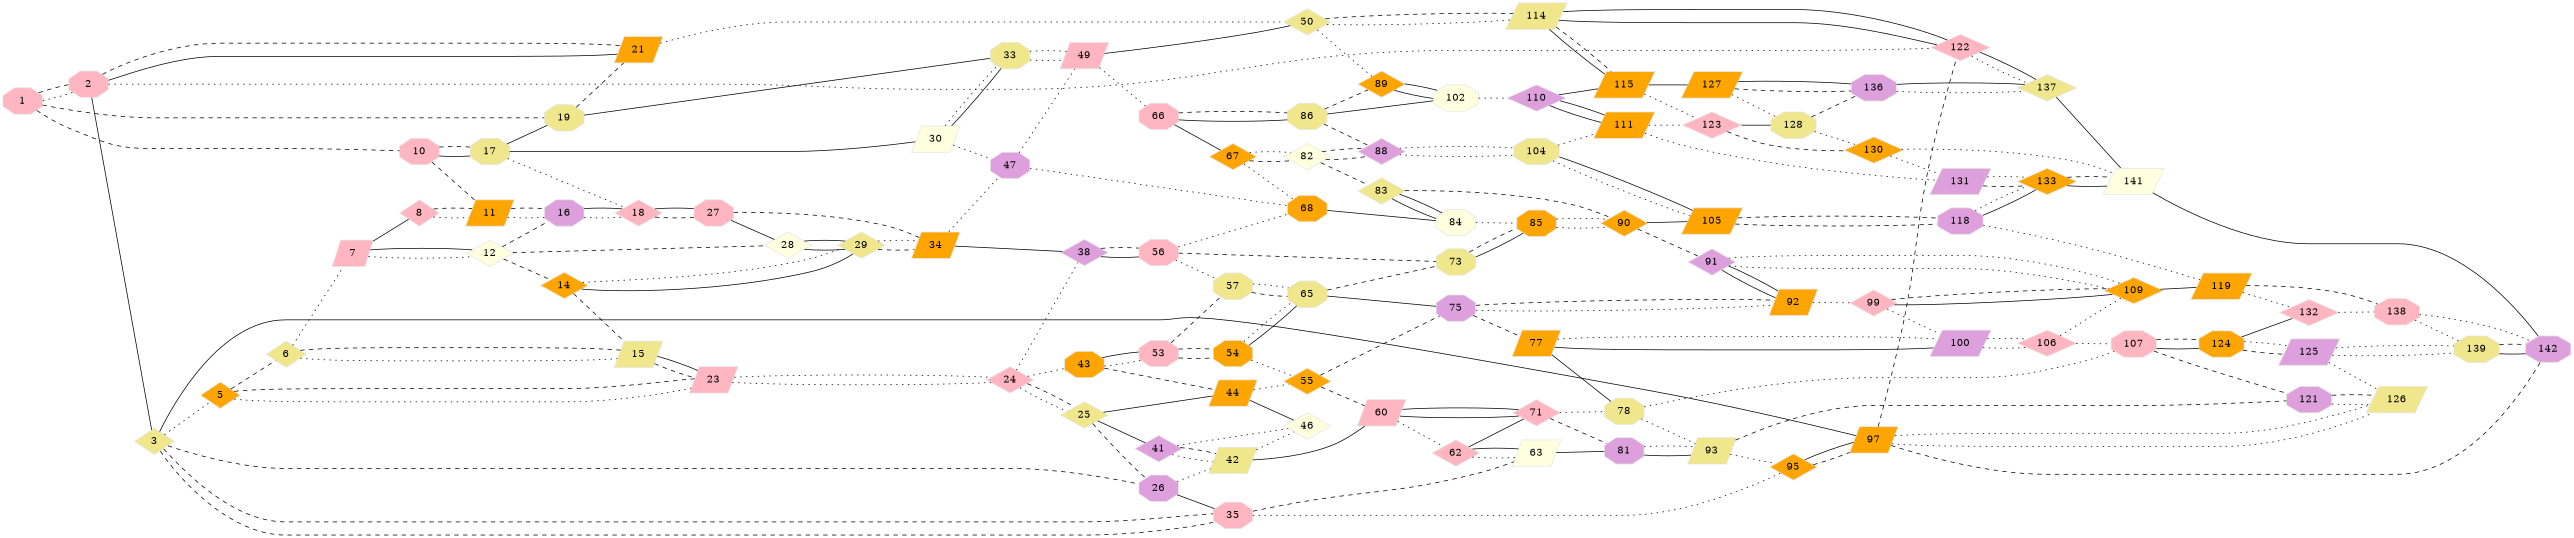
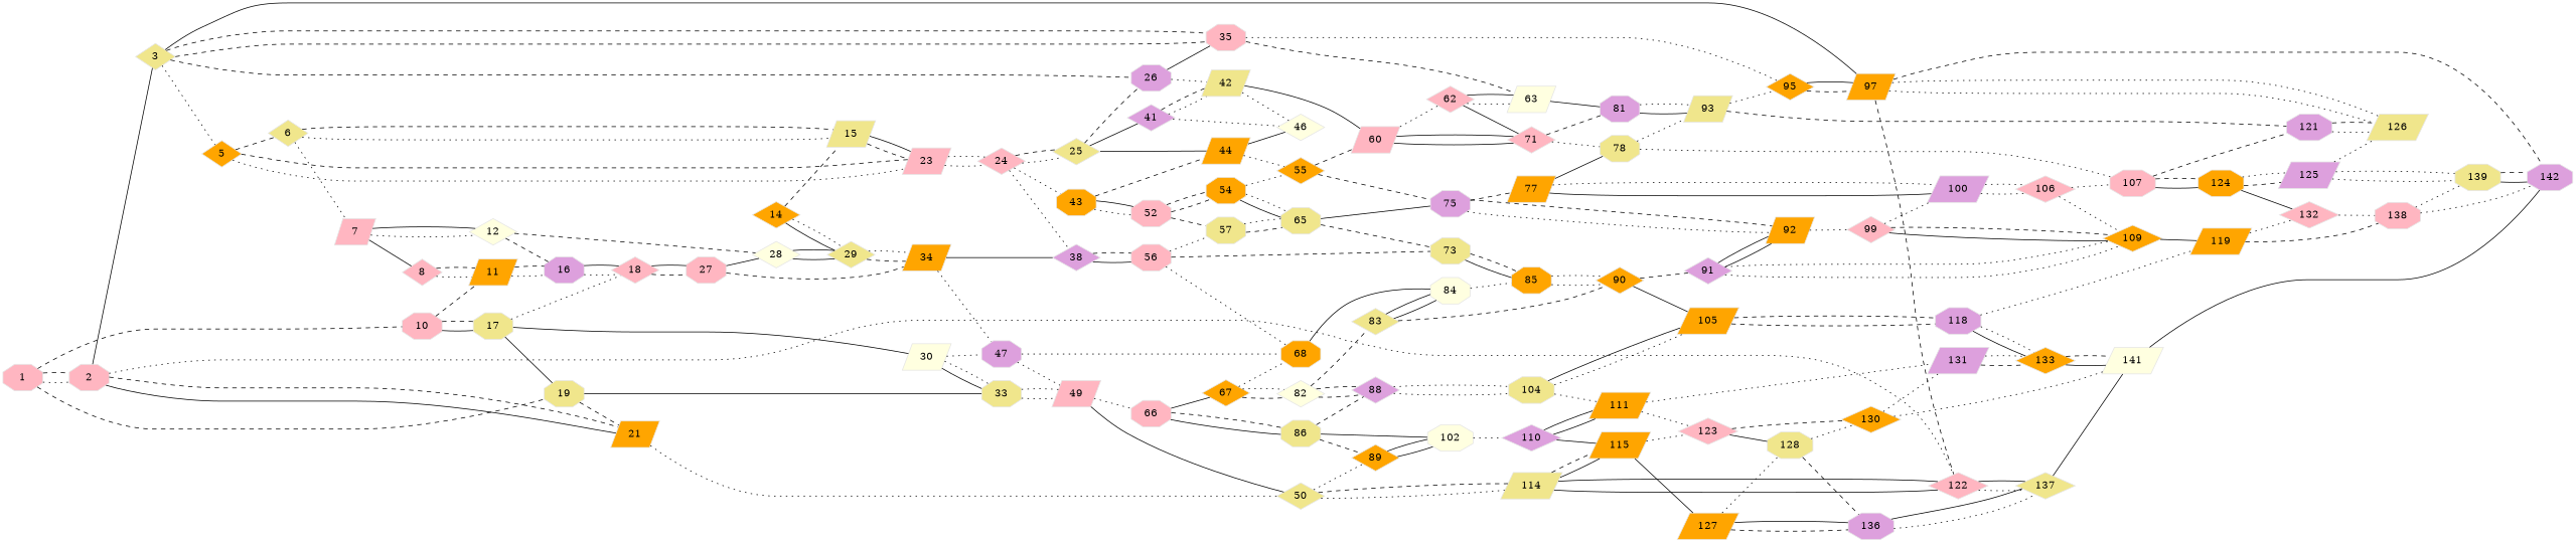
  graph {
    rankdir=LR
    node [color=gray90 fillcolor=orange shape=octagon style=filled]
    edge [style=dotted]
    1 [fillcolor=lightpink super="+9"]
    2 [fillcolor=lightpink]
    10 [fillcolor=lightpink]
    19 [fillcolor=khaki super="+22"]
    3 [fillcolor=khaki shape=diamond super="+4"]
    21 [shape=parallelogram]
    122 [fillcolor=lightpink shape=diamond]
    11 [shape=parallelogram]
    17 [fillcolor=khaki super="+20"]
    33 [fillcolor=khaki]
    5 [shape=diamond]
    26 [fillcolor=plum super="+36"]
    35 [fillcolor=lightpink super="+64"]
    97 [shape=parallelogram super="+98"]
    50 [fillcolor=khaki shape=diamond super="+51"]
    137 [fillcolor=khaki shape=diamond]
    6 [fillcolor=khaki shape=diamond]
    23 [fillcolor=lightpink shape=parallelogram]
    42 [fillcolor=khaki shape=parallelogram super="+58"]
    63 [fillcolor=lightyellow shape=parallelogram super="+80"]
    95 [shape=diamond]
    126 [fillcolor=khaki shape=parallelogram]
    142 [fillcolor=plum super="+144"]
    7 [fillcolor=lightpink shape=parallelogram]
    15 [fillcolor=khaki shape=parallelogram]
    24 [fillcolor=lightpink shape=diamond super="+39"]
    8 [fillcolor=lightpink shape=diamond]
    12 [fillcolor=lightyellow shape=diamond super="+13"]
    16 [fillcolor=plum]
    14 [shape=diamond]
    28 [fillcolor=lightyellow shape=diamond]
    18 [fillcolor=lightpink shape=diamond]
    30 [fillcolor=lightyellow shape=parallelogram super="+31"]
    29 [fillcolor=khaki shape=diamond]
    34 [shape=parallelogram super="+37"]
    27 [fillcolor=lightpink super="+32"]
    47 [fillcolor=plum super="+48"]
    49 [fillcolor=lightpink shape=parallelogram super="+52"]
    89 [shape=diamond]
    114 [fillcolor=khaki shape=parallelogram]
    25 [fillcolor=khaki shape=diamond super="+40"]
    38 [fillcolor=plum shape=diamond]
    43
    41 [fillcolor=plum shape=diamond]
    44 [shape=parallelogram super="+45"]
    56 [fillcolor=lightpink super="+70"]
-   53 [fillcolor=lightpink]
+   53 [fillcolor=lightpink label=52]
    46 [fillcolor=lightyellow shape=diamond]
    55 [shape=diamond super="+59"]
    60 [fillcolor=lightpink shape=parallelogram super="+61"]
    68 [super="+69"]
    66 [fillcolor=lightpink]
    81 [fillcolor=plum]
    57 [fillcolor=khaki]
    73 [fillcolor=khaki]
    62 [fillcolor=lightpink shape=diamond super="+72"]
    71 [fillcolor=lightpink shape=diamond super="+79"]
    54
    75 [fillcolor=plum super="+76"]
    84 [fillcolor=lightyellow]
    67 [shape=diamond]
    86 [fillcolor=khaki super="+87"]
    102 [fillcolor=lightyellow super="+103"]
    115 [shape=parallelogram super="+116"]
    65 [fillcolor=khaki super="+74"]
    77 [shape=parallelogram]
    92 [shape=parallelogram]
    85
    78 [fillcolor=khaki super="+101"]
    93 [fillcolor=khaki shape=parallelogram super="+94"]
    82 [fillcolor=lightyellow shape=diamond]
    88 [fillcolor=plum shape=diamond]
    83 [fillcolor=khaki shape=diamond]
    107 [fillcolor=lightpink super="+108"]
    90 [shape=diamond super="+96"]
    100 [fillcolor=plum shape=parallelogram]
    99 [fillcolor=lightpink shape=diamond]
    106 [fillcolor=lightpink shape=diamond]
    121 [fillcolor=plum]
    124
    104 [fillcolor=khaki]
    91 [fillcolor=plum shape=diamond]
    105 [shape=parallelogram]
    110 [fillcolor=plum shape=diamond super="+117"]
    111 [shape=parallelogram super="+112"]
    109 [shape=diamond super="+113"]
    118 [fillcolor=plum]
    119 [shape=parallelogram super="+120"]
    123 [fillcolor=lightpink shape=diamond super="+129"]
    131 [fillcolor=plum shape=parallelogram]
    133 [shape=diamond]
    132 [fillcolor=lightpink shape=diamond]
    125 [fillcolor=plum shape=parallelogram]
    138 [fillcolor=lightpink super="+140"]
    127 [shape=parallelogram]
    128 [fillcolor=khaki super="+134"]
    130 [shape=diamond super="+135"]
    136 [fillcolor=plum]
    141 [fillcolor=lightyellow shape=parallelogram super="+143"]
    139 [fillcolor=khaki]
    1 -- 2
    1 -- 2 [style=dashed]
    1 -- 10 [style=dashed]
    1 -- 19 [style=dashed]
    2 -- 3 [style=solid]
    2 -- 21 [style=solid]
    2 -- 21 [style=dashed]
    2 -- 122
    10 -- 11 [style=dashed]
    10 -- 17 [style=solid]
    10 -- 17 [style=dashed]
    19 -- 21 [style=dashed]
    19 -- 33 [style=solid]
    3 -- 5
    3 -- 26 [style=dashed]
    3 -- 35 [style=dashed]
    3 -- 35 [style=dashed]
    3 -- 97 [style=solid]
    21 -- 50
    122 -- 137
    122 -- 137 [style=solid]
    11 -- 16
    11 -- 16 [style=dashed]
    17 -- 19 [style=solid]
    17 -- 18
    17 -- 30 [style=solid]
    33 -- 49
    33 -- 49
    5 -- 6 [style=dashed]
    5 -- 23
    5 -- 23 [style=dashed]
    26 -- 35 [style=solid]
    26 -- 42
    35 -- 63 [style=dashed]
    35 -- 95
    97 -- 122 [style=dashed]
    97 -- 126
    97 -- 126
    97 -- 142 [style=dashed]
    50 -- 89
    50 -- 114
    50 -- 114 [style=dashed]
    137 -- 141 [style=solid]
    6 -- 7
    6 -- 15
    6 -- 15 [style=dashed]
    23 -- 24
    23 -- 24
    42 -- 46
    42 -- 60 [style=solid]
    63 -- 81 [style=solid]
    95 -- 97 [style=dashed]
    95 -- 97 [style=solid]
    7 -- 8 [style=solid]
    7 -- 12
    7 -- 12 [style=solid]
    15 -- 23 [style=dashed]
    15 -- 23 [style=solid]
    24 -- 25
    24 -- 25 [style=dashed]
    24 -- 38
    24 -- 43
    8 -- 11
    8 -- 11 [style=dashed]
    12 -- 16 [style=dashed]
-   12 -- 14 [style=dashed]
    12 -- 28 [style=dashed]
    16 -- 18
    16 -- 18 [style=solid]
    14 -- 15 [style=dashed]
    14 -- 29 [style=solid]
    14 -- 29
    28 -- 29 [style=solid]
    28 -- 29 [style=solid]
    18 -- 27 [style=dashed]
    18 -- 27 [style=solid]
    30 -- 33 [style=solid]
    30 -- 33
    30 -- 47
    29 -- 34 [style=dashed]
    29 -- 34
    34 -- 47
    34 -- 38 [style=solid]
    27 -- 28 [style=solid]
    27 -- 34 [style=dashed]
    47 -- 49
    47 -- 68
    49 -- 50 [style=solid]
    49 -- 66
    89 -- 102 [style=solid]
    89 -- 102 [style=solid]
    114 -- 122 [style=solid]
    114 -- 122 [style=solid]
    114 -- 115 [style=solid]
    114 -- 115 [style=dashed]
    25 -- 26 [style=dashed]
    25 -- 41 [style=solid]
    25 -- 44 [style=solid]
    38 -- 56 [style=solid]
    38 -- 56 [style=dashed]
    43 -- 44 [style=dashed]
    43 -- 53
    43 -- 53 [style=solid]
    41 -- 42
    41 -- 42 [style=dashed]
    41 -- 46
    44 -- 46 [style=solid]
    44 -- 55
    56 -- 68
    56 -- 57
    56 -- 73 [style=dashed]
    53 -- 57 [style=dashed]
    53 -- 54 [style=dashed]
    53 -- 54 [style=dashed]
    55 -- 60 [style=dashed]
    55 -- 75 [style=dashed]
    60 -- 62
    60 -- 71 [style=solid]
    60 -- 71 [style=solid]
    68 -- 84 [style=solid]
    66 -- 67 [style=solid]
    66 -- 86 [style=solid]
    66 -- 86 [style=dashed]
    81 -- 93 [style=solid]
    81 -- 93
    57 -- 65 [style=dashed]
    57 -- 65
    73 -- 85 [style=solid]
    73 -- 85 [style=dashed]
    62 -- 63 [weight=2]
    62 -- 63 [style=solid]
    62 -- 71 [style=solid]
    71 -- 81 [style=dashed]
    71 -- 78
    54 -- 55
    54 -- 65 [style=solid]
    54 -- 65
    75 -- 77 [style=dashed]
    75 -- 92
    75 -- 92 [style=dashed]
    84 -- 85
    67 -- 68
    67 -- 82 [style=dashed]
    67 -- 82
    86 -- 89 [style=dashed]
    86 -- 102 [style=solid]
    86 -- 88 [style=dashed]
    102 -- 110 [weight=2]
    115 -- 123
    115 -- 127 [style=solid]
    65 -- 73 [style=dashed]
    65 -- 75 [style=solid]
    77 -- 78 [style=solid]
    77 -- 100 [style=solid]
    77 -- 100
    92 -- 99
    85 -- 90
    85 -- 90
    78 -- 93
    78 -- 107
    93 -- 95
    93 -- 121 [style=dashed]
    82 -- 88 [style=dashed]
    82 -- 88 [style=dashed]
    82 -- 83 [style=dashed]
    88 -- 104
    88 -- 104
    83 -- 84 [style=solid]
    83 -- 84 [style=solid]
    83 -- 90 [style=dashed]
    107 -- 121 [style=dashed]
    107 -- 124 [style=solid]
    107 -- 124 [style=dashed]
    90 -- 91 [style=dashed]
    90 -- 105 [style=solid]
    100 -- 106
    100 -- 106
    99 -- 100
    99 -- 109 [style=solid]
    99 -- 109 [style=dashed]
    106 -- 107
    106 -- 109
    121 -- 126
    121 -- 126 [style=dashed]
    124 -- 132 [style=solid]
    124 -- 125 [style=dashed]
    124 -- 125
    104 -- 105
    104 -- 105 [style=solid]
    104 -- 111
    91 -- 92 [style=solid]
    91 -- 92 [style=solid]
    91 -- 109
    91 -- 109
    105 -- 118 [style=dashed]
    105 -- 118 [style=dashed]
    110 -- 115 [style=solid]
    110 -- 111 [style=solid]
    110 -- 111 [style=solid]
    111 -- 123
    111 -- 131
    109 -- 119 [style=solid]
    118 -- 119
    118 -- 133 [style=solid]
    118 -- 133
    119 -- 132
    119 -- 138 [style=dashed]
    123 -- 128 [style=solid]
    123 -- 130 [style=dashed]
    131 -- 133 [style=dashed]
    131 -- 133
    133 -- 141 [style=solid]
    133 -- 141 [style=dashed]
    132 -- 138
    125 -- 126
    125 -- 139
    125 -- 139
    138 -- 142
    138 -- 139
    127 -- 128
    127 -- 136 [style=dashed]
    127 -- 136 [style=solid]
    128 -- 130
    128 -- 136 [style=dashed]
    130 -- 131
    130 -- 141
    136 -- 137
    136 -- 137 [style=solid]
    141 -- 142 [style=solid]
    139 -- 142 [style=solid]
    139 -- 142 [style=dashed]
  }
